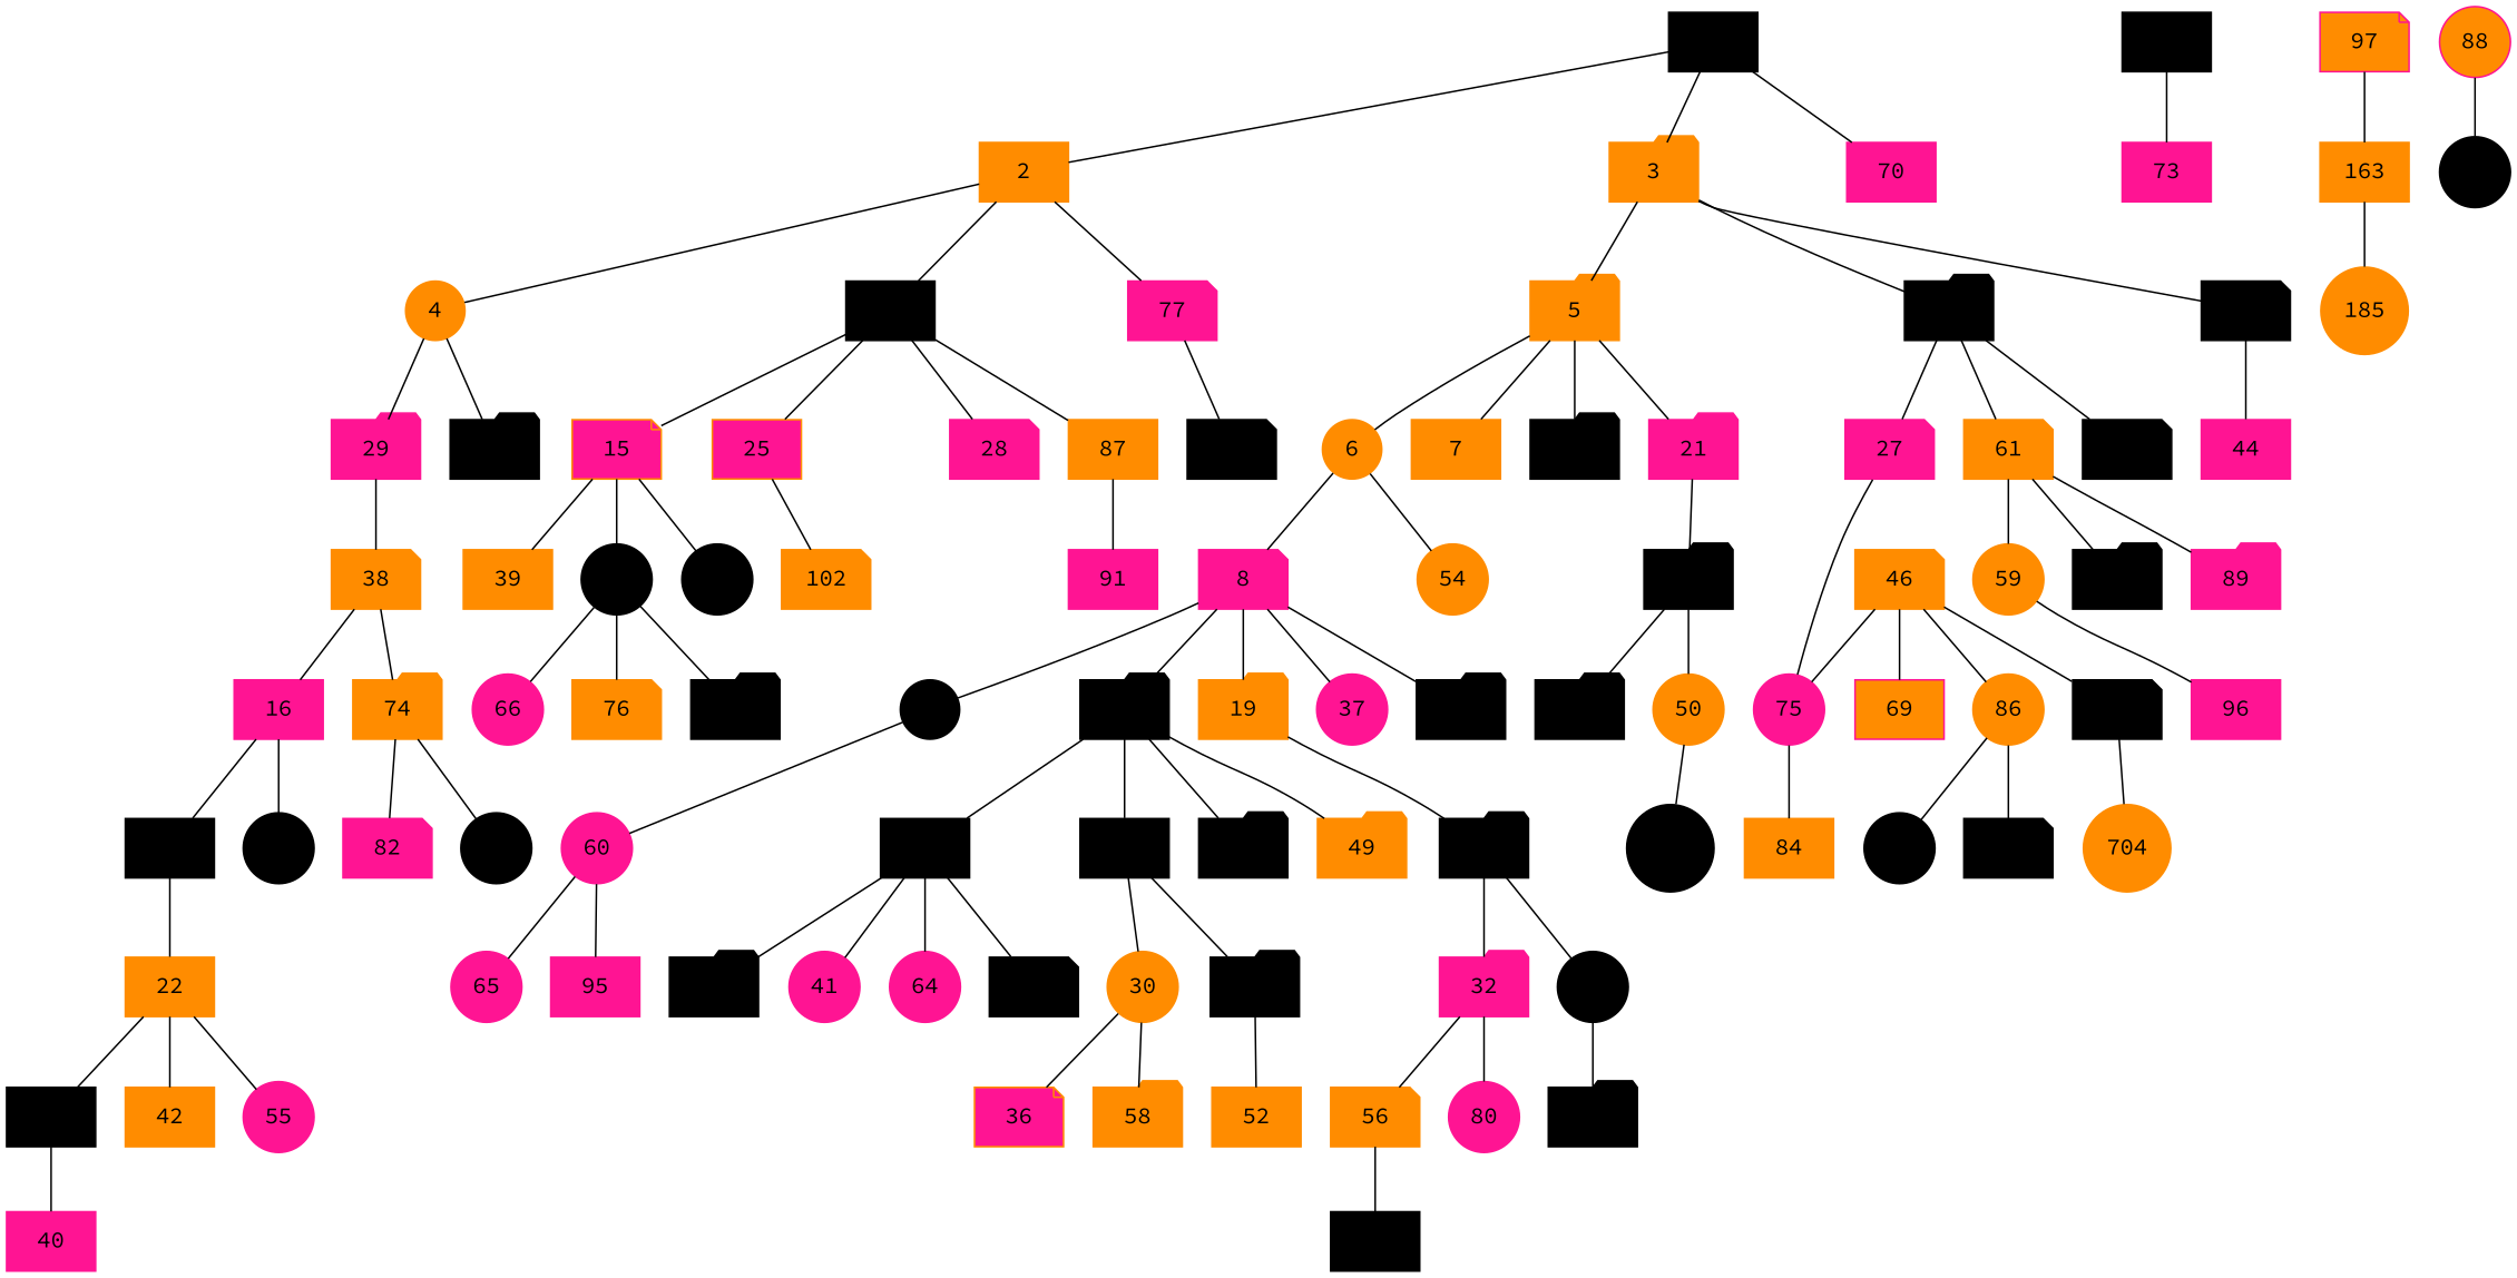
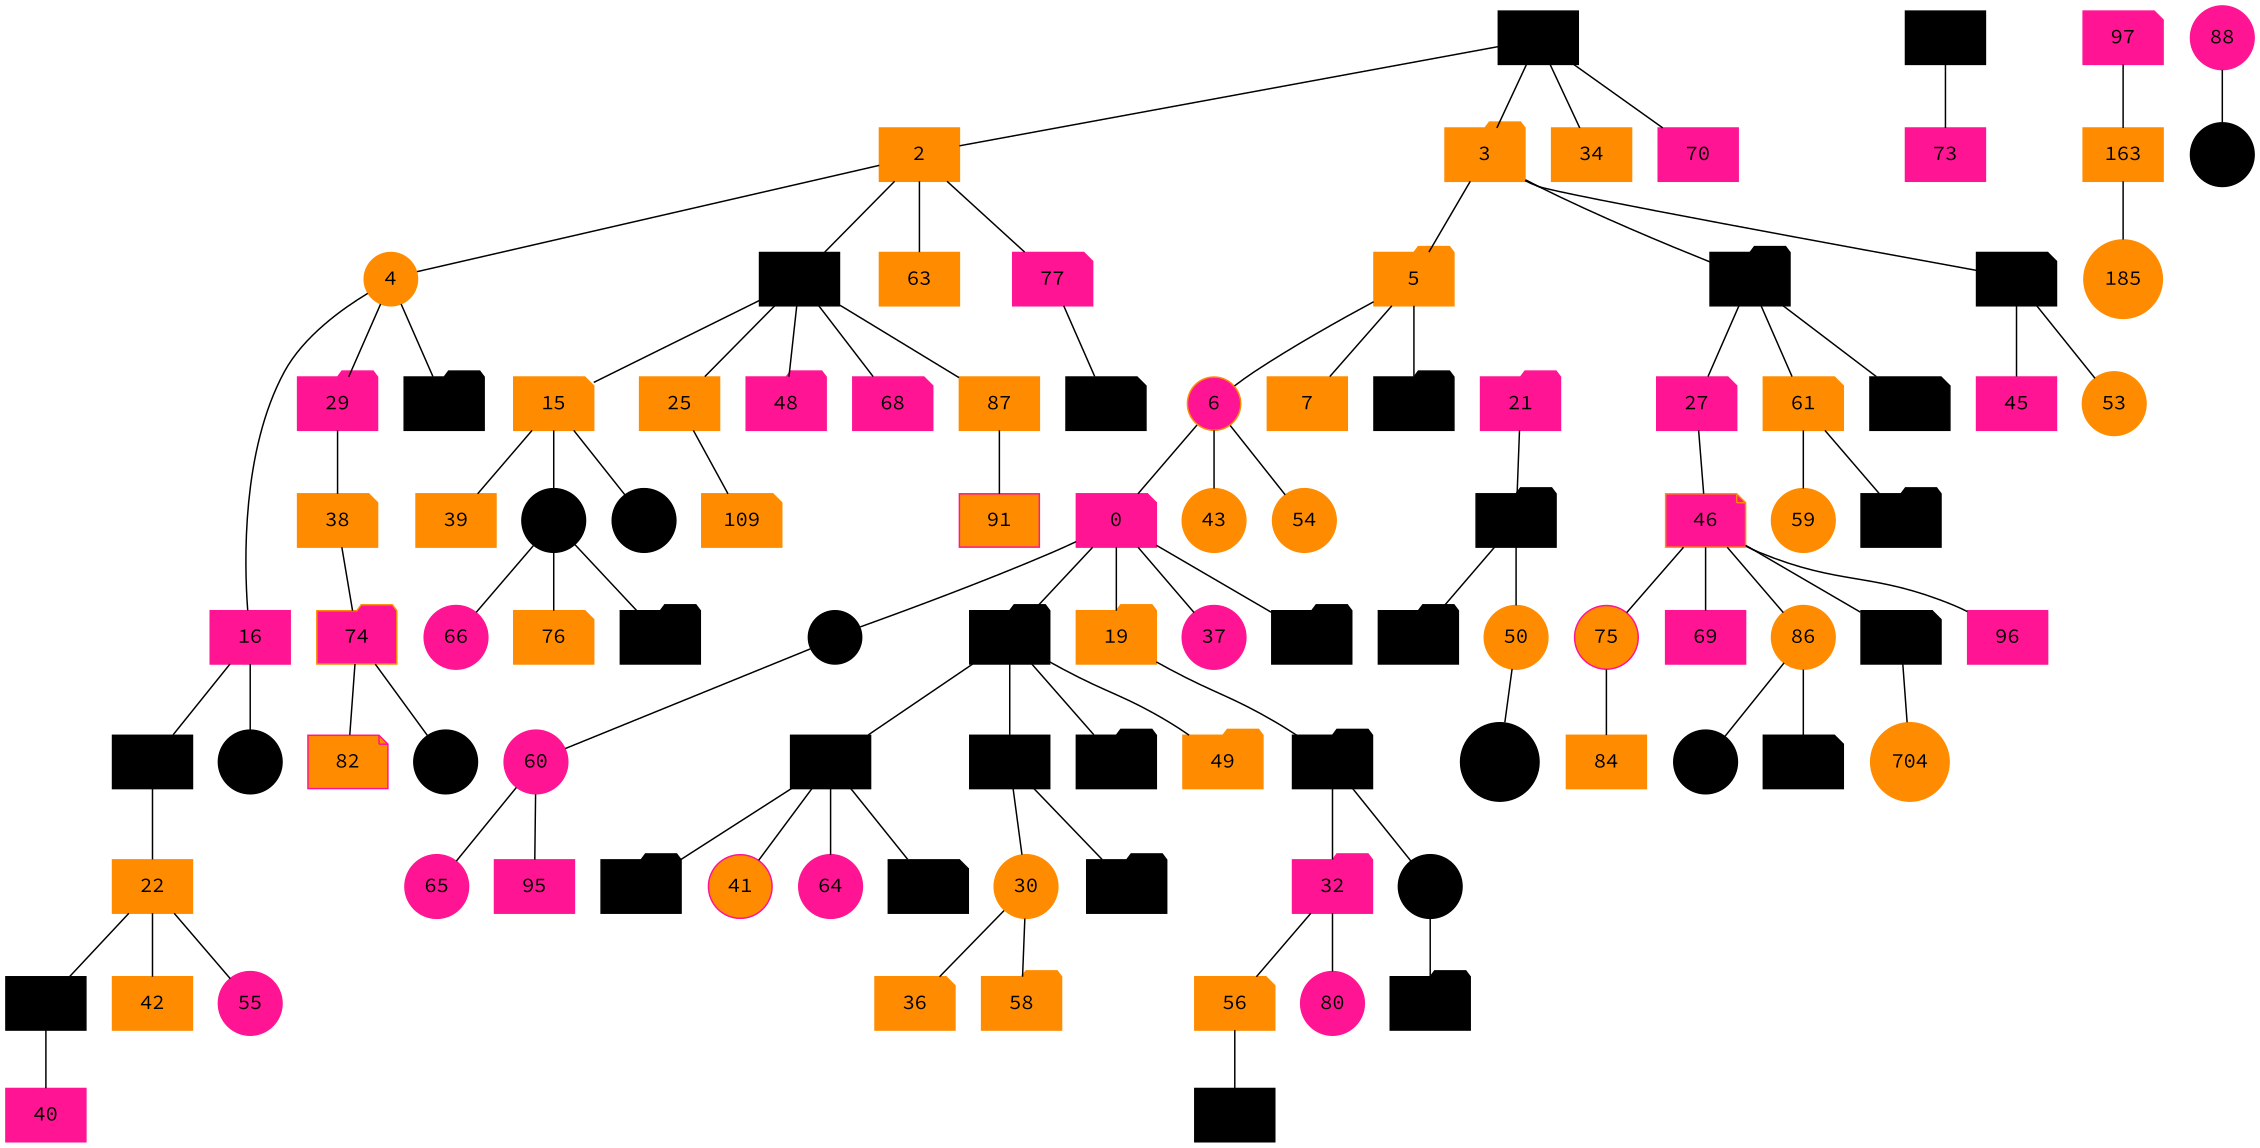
  graph {
    fontname="Source Code Pro"
    node [color=black fontname="Source Code Pro" shape=circle style=filled]
    edge [fontname="Source Code Pro"]
    1 [shape=box]
    2 [color=darkorange shape=box]
    3 [color=darkorange shape=folder]
+   34 [color=darkorange shape=box]
    70 [color=deeppink shape=box]
    4 [color=darkorange]
    10 [shape=box]
+   63 [color=darkorange shape=box]
    77 [color=deeppink shape=note]
    5 [color=darkorange shape=folder]
    11 [shape=folder]
    17 [shape=note]
    16 [color=deeppink shape=box]
    29 [color=deeppink shape=folder]
    83 [shape=folder]
-   15 [color=darkorange shape=note fillcolor=deeppink]
-   25 [color=darkorange shape=box fillcolor=deeppink]
-   68 [color=deeppink shape=note label=28]
+   15 [color=darkorange shape=note]
+   25 [color=darkorange shape=box]
+   48 [color=deeppink shape=folder]
+   68 [color=deeppink shape=note]
    87 [color=darkorange shape=box]
    92 [shape=note]
-   6 [color=darkorange]
+   6 [color=darkorange fillcolor=deeppink]
    7 [color=darkorange shape=box]
    13 [shape=folder]
    21 [color=deeppink shape=folder]
    27 [color=deeppink shape=note]
    61 [color=darkorange shape=note]
    81 [shape=note]
-   44 [color=deeppink shape=box]
+   44 [color=deeppink shape=box label=45]
+   53 [color=darkorange]
    18 [shape=box]
    47
    38 [color=darkorange shape=note]
-   8 [color=deeppink shape=note]
+   8 [color=deeppink shape=note label=0]
+   43 [color=darkorange]
    54 [color=darkorange]
    31 [shape=folder]
    9
    12 [shape=folder]
    19 [color=darkorange shape=folder]
    37 [color=deeppink]
    57 [shape=folder]
    60 [color=deeppink]
    14 [shape=box]
    20 [shape=box]
    26 [shape=folder]
    49 [color=darkorange shape=folder]
    24 [shape=folder]
    65 [color=deeppink]
    95 [color=deeppink shape=box]
    39 [color=darkorange shape=box]
    62
    71
-   102 [color=darkorange shape=note]
-   91 [color=deeppink shape=box]
-   46 [color=darkorange shape=note]
+   102 [color=darkorange shape=note label=109]
+   91 [color=deeppink shape=box fillcolor=darkorange]
+   46 [color=darkorange shape=note fillcolor=deeppink]
    59 [color=darkorange]
    79 [shape=folder]
-   89 [color=deeppink shape=folder]
    33 [shape=folder]
-   41 [color=deeppink]
+   41 [color=deeppink fillcolor=darkorange]
    64 [color=deeppink]
    93 [shape=note]
    30 [color=darkorange]
    51 [shape=folder]
    66 [color=deeppink]
    76 [color=darkorange shape=note]
    78 [shape=folder]
    22 [color=darkorange shape=box]
    23 [shape=box]
    42 [color=darkorange shape=box]
    55 [color=deeppink]
    32 [color=deeppink shape=folder]
    85
-   36 [color=darkorange shape=note fillcolor=deeppink]
+   36 [color=darkorange shape=note]
    58 [color=darkorange shape=folder]
-   52 [color=darkorange shape=box]
    35 [shape=folder]
    50 [color=darkorange]
    40 [color=deeppink shape=box]
    56 [color=darkorange shape=note]
    80 [color=deeppink]
    100 [shape=folder]
-   69 [color=deeppink shape=box fillcolor=darkorange]
-   75 [color=deeppink]
+   69 [color=deeppink shape=box]
+   75 [color=deeppink fillcolor=darkorange]
    86 [color=darkorange]
    90 [shape=note]
    72 [shape=box]
    73 [color=deeppink shape=box]
-   97 [color=deeppink shape=note fillcolor=darkorange]
+   97 [color=deeppink shape=note]
    n91 [color=darkorange label=163 shape=box]
-   74 [color=darkorange shape=folder]
+   74 [color=darkorange shape=folder fillcolor=deeppink]
    106
    67 [shape=box]
-   82 [color=deeppink shape=note]
+   82 [color=deeppink shape=note fillcolor=darkorange]
    98
    96 [color=deeppink shape=box]
-   88 [color=deeppink fillcolor=darkorange]
+   88 [color=deeppink]
    94
    84 [color=darkorange shape=box]
    99
    101 [shape=note]
    n103 [color=darkorange label=704]
    n104 [color=darkorange label=185]
    1 -- 2
    1 -- 3
+   1 -- 34
    1 -- 70
    2 -- 4
    2 -- 10
+   2 -- 63
    2 -- 77
    3 -- 5
    3 -- 11
    3 -- 17
-   38 -- 16
+   4 -- 16
    4 -- 29
    4 -- 83
    10 -- 15
    10 -- 25
+   10 -- 48
    10 -- 68
    10 -- 87
    77 -- 92
    5 -- 6
    5 -- 7
    5 -- 13
-   5 -- 21
    11 -- 27
    11 -- 61
    11 -- 81
    17 -- 44
+   17 -- 53
    16 -- 18
    16 -- 47
    29 -- 38
    15 -- 39
    15 -- 62
    15 -- 71
    25 -- 102
    87 -- 91
    6 -- 8
+   6 -- 43
    6 -- 54
    21 -- 31
-   27 -- 75
+   27 -- 46
    61 -- 59
    61 -- 79
-   61 -- 89
    18 -- 22
    38 -- 74
    8 -- 9
    8 -- 12
    8 -- 19
    8 -- 37
    8 -- 57
    31 -- 35
    31 -- 50
    9 -- 60
    12 -- 14
    12 -- 20
    12 -- 26
    12 -- 49
    19 -- 24
    60 -- 65
    60 -- 95
    14 -- 33
    14 -- 41
    14 -- 64
    14 -- 93
    20 -- 30
    20 -- 51
    24 -- 32
    24 -- 85
    62 -- 66
    62 -- 76
    62 -- 78
    46 -- 69
    46 -- 75
    46 -- 86
    46 -- 90
-   59 -- 96
+   46 -- 96
    30 -- 36
    30 -- 58
-   51 -- 52
    22 -- 23
    22 -- 42
    22 -- 55
    23 -- 40
    32 -- 56
    32 -- 80
    85 -- 100
    50 -- 106
    56 -- 67
    75 -- 84
    86 -- 99
    86 -- 101
    90 -- n103
    72 -- 73
    97 -- n91
    n91 -- n104
    74 -- 82
    74 -- 98
    88 -- 94
  }
